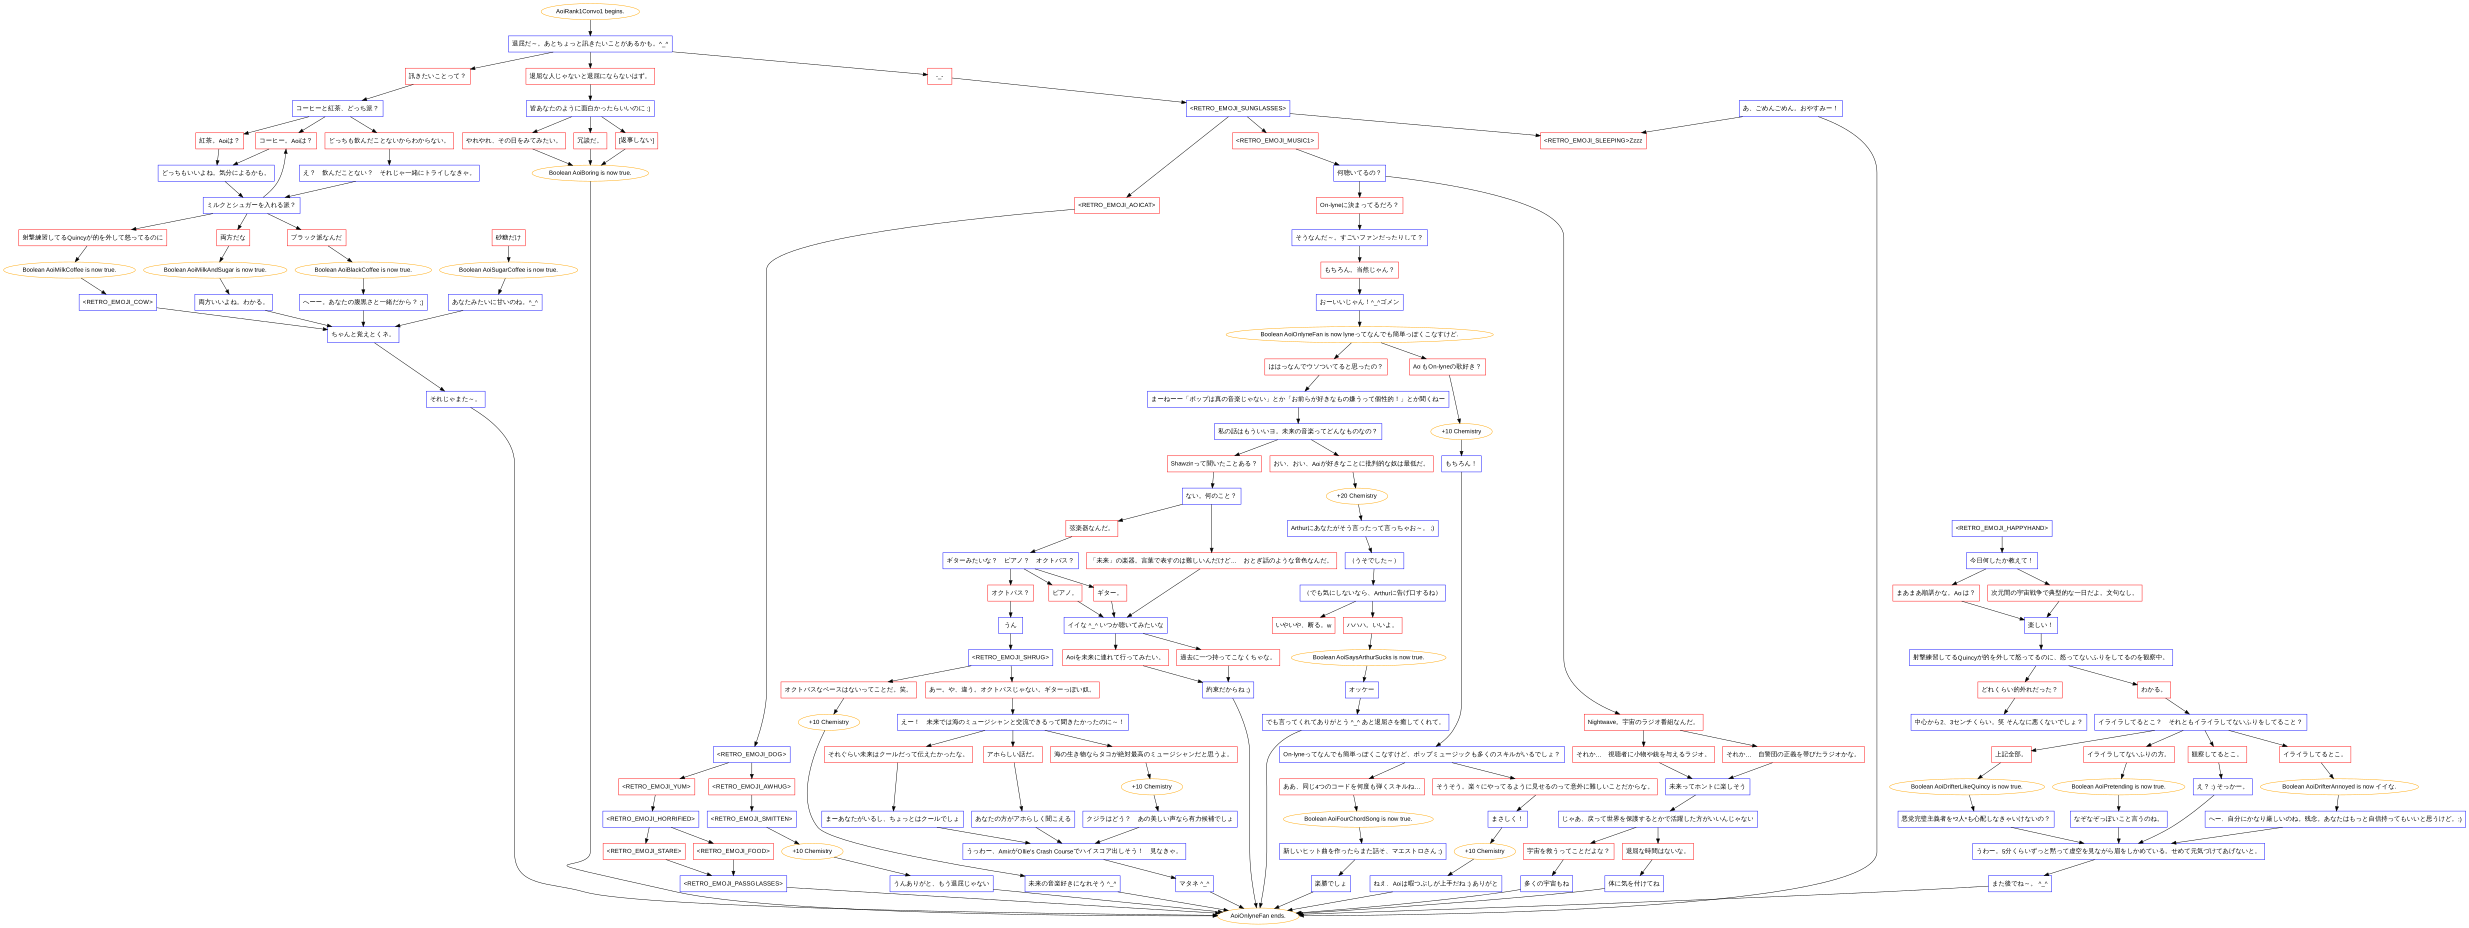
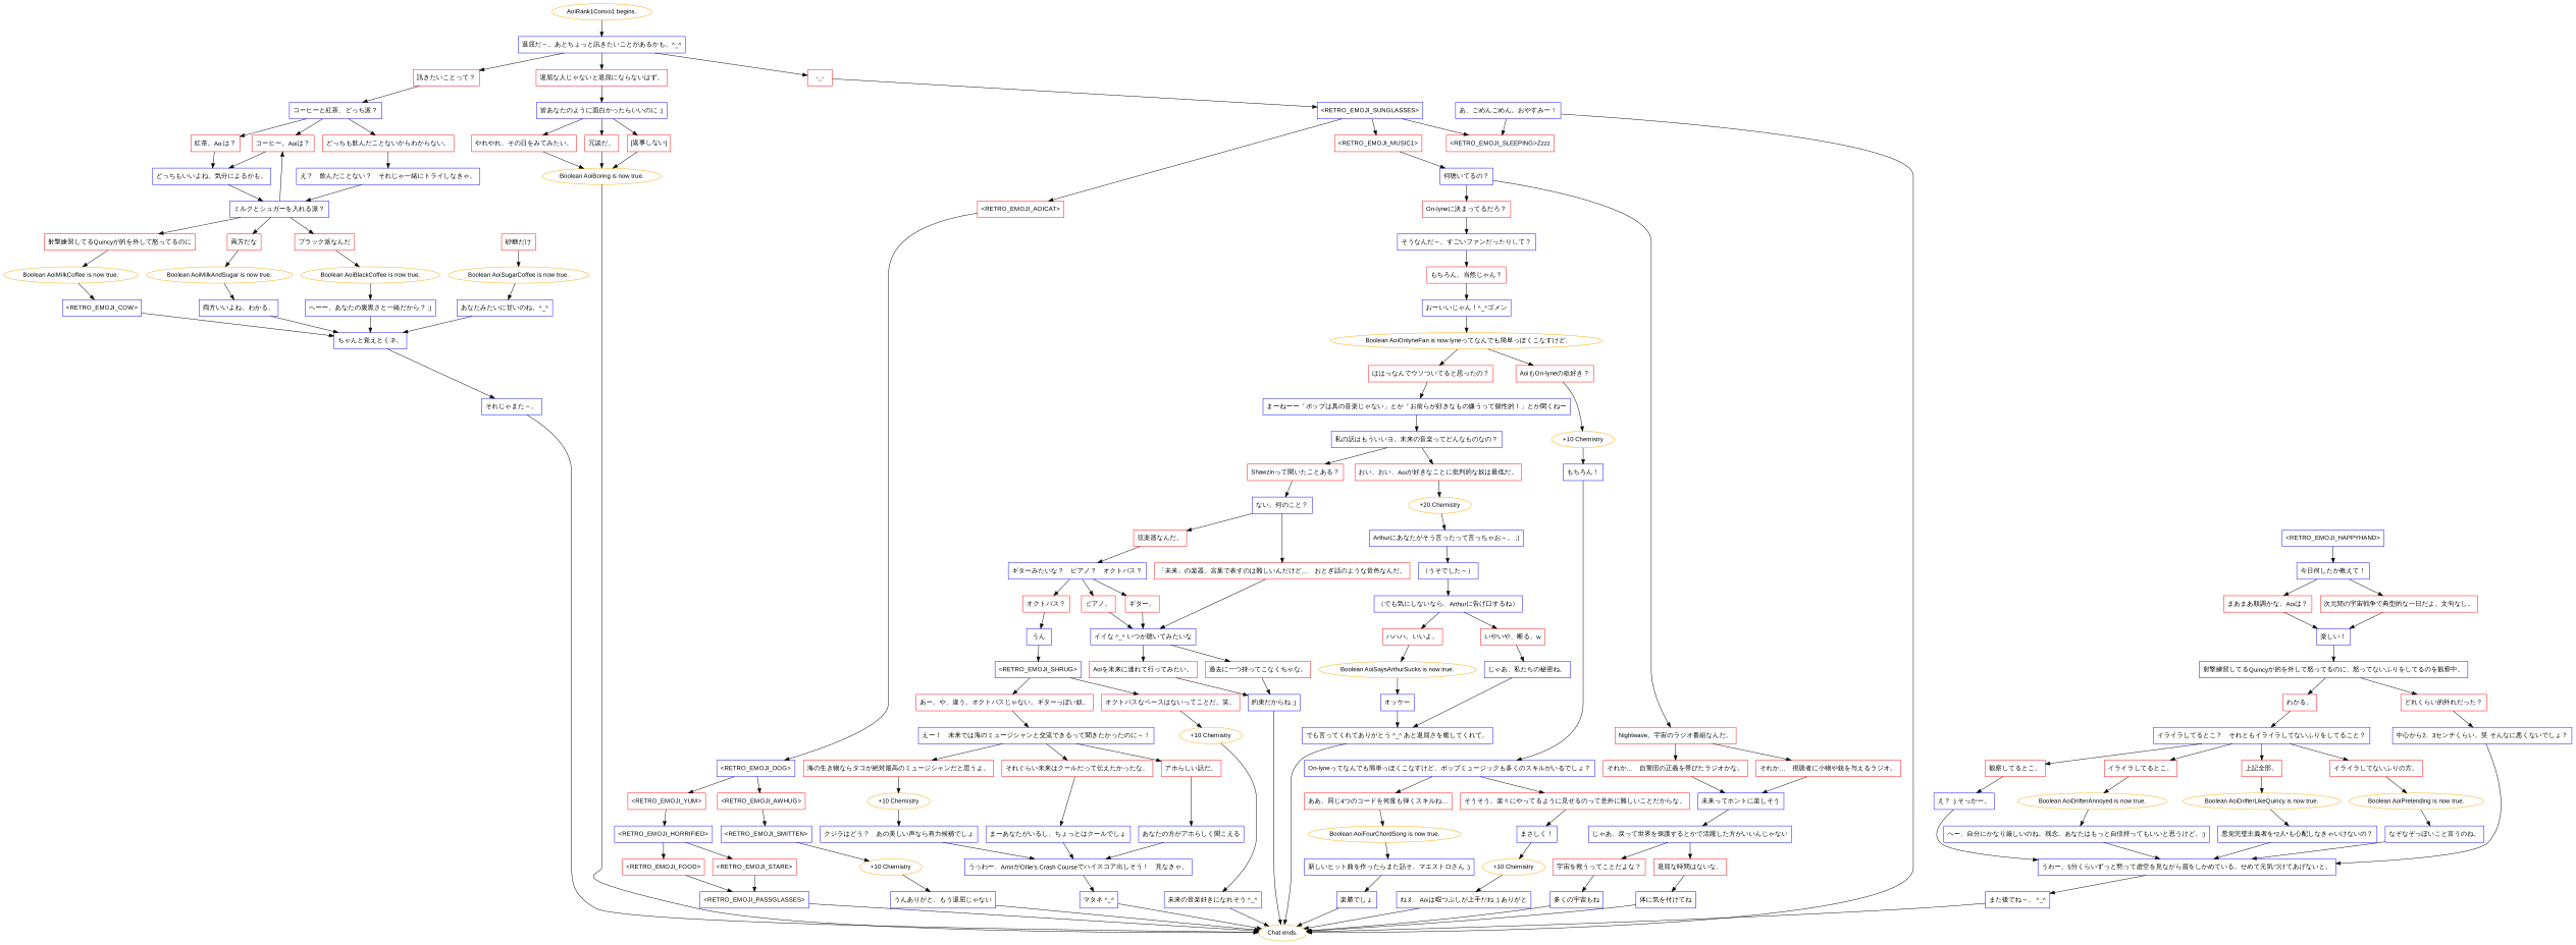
  digraph {
    fontname="Liberation Sans"
    node [color=blue fontname="Liberation Sans" shape=box]
    edge [fontname="Liberation Sans"]
    "AoiRank1Convo1 begins." [color=orange shape=""]
    n2 [label="退屈だ～。あとちょっと訊きたいことがあるかも。^_^"]
    n3 [color=red label="訊きたいことって？"]
    n4 [color=red label="退屈な人じゃないと退屈にならないはず。"]
    n5 [color=red label="-_-"]
    n6 [label="コーヒーと紅茶、どっち派？"]
    n7 [label="皆あなたのように面白かったらいいのに :)"]
    n8 [label="<RETRO_EMOJI_SUNGLASSES>"]
    n9 [color=red label="コーヒー。Aoiは？"]
    n10 [color=red label="紅茶。Aoiは？"]
    n11 [color=red label="どっちも飲んだことないからわからない。"]
    n12 [color=red label="やれやれ、その日をみてみたい。"]
    n13 [color=red label="冗談だ。"]
    n14 [color=red label="[返事しない]"]
    n15 [color=red label="<RETRO_EMOJI_AOICAT>"]
    n16 [color=red label="<RETRO_EMOJI_SLEEPING>Zzzz"]
    n17 [color=red label="<RETRO_EMOJI_MUSIC1>"]
    n18 [label="どっちもいいよね。気分によるかも。"]
    n19 [label="え？　飲んだことない？　それじゃ一緒にトライしなきゃ。"]
    n20 [color=orange label="Boolean AoiBoring is now true." shape=""]
    n21 [label="<RETRO_EMOJI_DOG>"]
    n22 [label="何聴いてるの？"]
    n23 [label="ミルクとシュガーを入れる派？"]
    n24 [label="<RETRO_EMOJI_HAPPYHAND>"]
    n25 [label="今日何したか教えて！"]
-   "Chat ends." [color=orange label="AoiOnlyneFan ends." shape=""]
+   "Chat ends." [color=orange shape=""]
    n27 [color=red label="<RETRO_EMOJI_YUM>"]
    n28 [color=red label="<RETRO_EMOJI_AWHUG>"]
    n29 [label="あ、ごめんごめん。おやすみー！"]
    n30 [color=red label="On-lyneに決まってるだろ？"]
    n31 [color=red label="Nightwave。宇宙のラジオ番組なんだ。"]
    n32 [color=red label="両方だな"]
    n33 [color=red label="ブラック派なんだ"]
    n34 [color=red label="射撃練習してるQuincyが的を外して怒ってるのに"]
    n35 [color=red label="次元間の宇宙戦争で典型的な一日だよ。文句なし。"]
    n36 [color=red label="まあまあ順調かな。Aoiは？"]
    n37 [label="<RETRO_EMOJI_HORRIFIED>"]
    n38 [label="<RETRO_EMOJI_SMITTEN>"]
    n39 [label="そうなんだ～。すごいファンだったりして？"]
    n40 [color=red label="それか…　自警団の正義を帯びたラジオかな。"]
    n41 [color=red label="それか…　視聴者に小物や銃を与えるラジオ。"]
    n42 [color=orange label="Boolean AoiMilkAndSugar is now true." shape=""]
    n43 [color=orange label="Boolean AoiBlackCoffee is now true." shape=""]
    n44 [color=red label="砂糖だけ"]
    n45 [color=orange label="Boolean AoiSugarCoffee is now true." shape=""]
    n46 [color=orange label="Boolean AoiMilkCoffee is now true." shape=""]
    n47 [label="楽しい！"]
    n48 [color=red label="<RETRO_EMOJI_FOOD>"]
    n49 [color=red label="<RETRO_EMOJI_STARE>"]
    n50 [color=orange label="+10 Chemistry" shape=""]
    n51 [color=red label="もちろん。当然じゃん？"]
    n52 [label="未来ってホントに楽しそう"]
    n53 [label="両方いいよね。わかる。"]
    n54 [label="へーー。あなたの腹黒さと一緒だから？ ;)"]
    n55 [label="あなたみたいに甘いのね。^_^"]
    n56 [label="<RETRO_EMOJI_COW>"]
    n57 [label="射撃練習してるQuincyが的を外して怒ってるのに、怒ってないふりをしてるのを観察中。"]
    n58 [label="<RETRO_EMOJI_PASSGLASSES>"]
    n59 [label="うんありがと、もう退屈じゃない"]
    n60 [label="おーいいじゃん！^_^ゴメン"]
    n61 [label="じゃあ、戻って世界を保護するとかで活躍した方がいいんじゃない"]
    n62 [label="ちゃんと覚えとくネ。"]
    n63 [color=red label="どれくらい的外れだった？"]
    n64 [color=red label="わかる。"]
    n65 [color=orange label="Boolean AoiOnlyneFan is now lyneってなんでも簡単っぽくこなすけど." shape=""]
    n66 [color=red label="宇宙を救うってことだよな？"]
    n67 [color=red label="退屈な時間はないな。"]
    n68 [label="それじゃまた～。"]
    n69 [label="中心から2、3センチくらい。笑 そんなに悪くないでしょ？"]
    n70 [label="イライラしてるとこ？　それともイライラしてないふりをしてること？"]
    n71 [color=red label="ははっなんでウソついてると思ったの？"]
    n72 [color=red label="AoiもOn-lyneの歌好き？"]
    n73 [label="多くの宇宙もね"]
    n74 [label="体に気を付けてね"]
    n75 [label="うわー。5分くらいずっと黙って虚空を見ながら眉をしかめている。せめて元気づけてあげないと。"]
    n76 [color=red label="上記全部。"]
    n77 [color=red label="イライラしてないふりの方。"]
    n78 [color=red label="観察してるとこ。"]
    n79 [color=red label="イライラしてるとこ。"]
    n80 [label="まーねーー「ポップは真の音楽じゃない」とか「お前らが好きなもの嫌うって個性的！」とか聞くねー"]
    n81 [color=orange label="+10 Chemistry" shape=""]
    n82 [label="また後でね～。 ^_^"]
    n83 [color=orange label="Boolean AoiDrifterLikeQuincy is now true." shape=""]
    n84 [color=orange label="Boolean AoiPretending is now true." shape=""]
    n85 [label="え？ :) そっかー。"]
-   n86 [color=orange label="Boolean AoiDrifterAnnoyed is now イイな." shape=""]
+   n86 [color=orange label="Boolean AoiDrifterAnnoyed is now true." shape=""]
    n87 [label="私の話はもういいヨ。未来の音楽ってどんなものなの？"]
    n88 [label="もちろん！"]
    n89 [label="悪党完璧主義者を*2人*も心配しなきゃいけないの？"]
    n90 [label="なぞなぞっぽいこと言うのね。"]
    n91 [label="へー、自分にかなり厳しいのね。残念。あなたはもっと自信持ってもいいと思うけど。:)"]
    n92 [color=red label="おい、おい、Aoiが好きなことに批判的な奴は最低だ。"]
    n93 [color=red label="Shawzinって聞いたことある？"]
    n94 [label="On-lyneってなんでも簡単っぽくこなすけど、ポップミュージックも多くのスキルがいるでしょ？"]
    n95 [color=orange label="+20 Chemistry" shape=""]
    n96 [label="ない。何のこと？"]
    n97 [color=red label="ああ、同じ4つのコードを何度も弾くスキルね…"]
    n98 [color=red label="そうそう。楽々にやってるように見せるのって意外に難しいことだからな。"]
    n99 [label="Arthurにあなたがそう言ったって言っちゃお～。 ;)"]
    n100 [color=red label="弦楽器なんだ。"]
    n101 [color=red label="「未来」の楽器。言葉で表すのは難しいんだけど…　おとぎ話のような音色なんだ。"]
    n102 [color=orange label="Boolean AoiFourChordSong is now true." shape=""]
    n103 [label="まさしく！"]
    n104 [label="（うそでした～）"]
    n105 [label="ギターみたいな？　ピアノ？　オクトバス？"]
    n106 [label="イイな ^_^ いつか聴いてみたいな"]
    n107 [label="新しいヒット曲を作ったらまた話そ、マエストロさん :)"]
    n108 [color=orange label="+10 Chemistry" shape=""]
    n109 [label="（でも気にしないなら、Arthurに告げ口するね）"]
    n110 [color=red label="オクトパス？"]
    n111 [color=red label="ギター。"]
    n112 [color=red label="ピアノ。"]
    n113 [color=red label="Aoiを未来に連れて行ってみたい。"]
    n114 [color=red label="過去に一つ持ってこなくちゃな。"]
    n115 [label="楽勝でしょ"]
    n116 [label="ねえ、Aoiは暇つぶしが上手だね :) ありがと"]
    n117 [color=red label="ハハハ。いいよ。"]
    n118 [color=red label="いやいや、断る。w"]
    n119 [label="うん"]
    n120 [label="約束だからね ;)"]
    n121 [color=orange label="Boolean AoiSaysArthurSucks is now true." shape=""]
+   n122 [label="じゃあ、私たちの秘密ね。"]
    n123 [label="<RETRO_EMOJI_SHRUG>"]
    n124 [label="オッケー"]
    n125 [label="でも言ってくれてありがとう ^_^ あと退屈さを癒してくれて。"]
    n126 [color=red label="あー。や、違う。オクトパスじゃない。ギターっぽい奴。"]
    n127 [color=red label="オクトパスなベースはないってことだ。笑。"]
    n128 [label="えー！　未来では海のミュージシャンと交流できるって聞きたかったのに～！"]
    n129 [color=orange label="+10 Chemistry" shape=""]
    n130 [color=red label="海の生き物ならタコが絶対最高のミュージシャンだと思うよ。"]
    n131 [color=red label="それぐらい未来はクールだって伝えたかったな。"]
    n132 [color=red label="アホらしい話だ。"]
    n133 [label="未来の音楽好きになれそう ^_^"]
    n134 [color=orange label="+10 Chemistry" shape=""]
    n135 [label="まーあなたがいるし、ちょっとはクールでしょ"]
    n136 [label="あなたの方がアホらしく聞こえる"]
    n137 [label="クジラはどう？　あの美しい声なら有力候補でしょ"]
    n138 [label="うっわー、AmirがOllie's Crash Courseでハイスコア出しそう！　見なきゃ。"]
    n139 [label="マタネ ^_^"]
    "AoiRank1Convo1 begins." -> n2
    n2 -> n3
    n2 -> n4
    n2 -> n5
    n3 -> n6
    n4 -> n7
    n5 -> n8
    n6 -> n9
    n6 -> n10
    n6 -> n11
    n7 -> n12
    n7 -> n13
    n7 -> n14
    n8 -> n15
    n8 -> n16
    n8 -> n17
    n9 -> n18
    n10 -> n18
    n11 -> n19
    n12 -> n20
    n13 -> n20
    n14 -> n20
    n15 -> n21
    n17 -> n22
    n18 -> n23
    n19 -> n23
    n20 -> "Chat ends."
    n21 -> n27
    n21 -> n28
    n22 -> n30
    n22 -> n31
    n23 -> n9
    n23 -> n32
    n23 -> n33
    n23 -> n34
    n24 -> n25
    n25 -> n35
    n25 -> n36
    n27 -> n37
    n28 -> n38
    n29 -> n16
    n29 -> "Chat ends."
    n30 -> n39
    n31 -> n40
    n31 -> n41
    n32 -> n42
    n33 -> n43
    n34 -> n46
    n35 -> n47
    n36 -> n47
    n37 -> n48
    n37 -> n49
    n38 -> n50
    n39 -> n51
    n40 -> n52
    n41 -> n52
    n42 -> n53
    n43 -> n54
    n44 -> n45
    n45 -> n55
    n46 -> n56
    n47 -> n57
    n48 -> n58
    n49 -> n58
    n50 -> n59
    n51 -> n60
    n52 -> n61
    n53 -> n62
    n54 -> n62
    n55 -> n62
    n56 -> n62
    n57 -> n63
    n57 -> n64
    n58 -> "Chat ends."
    n59 -> "Chat ends."
    n60 -> n65
    n61 -> n66
    n61 -> n67
    n62 -> n68
    n63 -> n69
    n64 -> n70
    n65 -> n71
    n65 -> n72
    n66 -> n73
    n67 -> n74
    n68 -> "Chat ends."
+   n69 -> n75
    n70 -> n76
    n70 -> n77
    n70 -> n78
    n70 -> n79
    n71 -> n80
    n72 -> n81
    n73 -> "Chat ends."
    n74 -> "Chat ends."
    n75 -> n82
    n76 -> n83
    n77 -> n84
    n78 -> n85
    n79 -> n86
    n80 -> n87
    n81 -> n88
    n82 -> "Chat ends."
    n83 -> n89
    n84 -> n90
    n85 -> n75
    n86 -> n91
    n87 -> n92
    n87 -> n93
    n88 -> n94
    n89 -> n75
    n90 -> n75
    n91 -> n75
    n92 -> n95
    n93 -> n96
    n94 -> n97
    n94 -> n98
    n95 -> n99
    n96 -> n100
    n96 -> n101
    n97 -> n102
    n98 -> n103
    n99 -> n104
    n100 -> n105
    n101 -> n106
    n102 -> n107
    n103 -> n108
    n104 -> n109
    n105 -> n110
    n105 -> n111
    n105 -> n112
    n106 -> n113
    n106 -> n114
    n107 -> n115
    n108 -> n116
    n109 -> n117
    n109 -> n118
    n110 -> n119
    n111 -> n106
    n112 -> n106
    n113 -> n120
    n114 -> n120
    n115 -> "Chat ends."
    n116 -> "Chat ends."
    n117 -> n121
+   n118 -> n122
    n119 -> n123
    n120 -> "Chat ends."
    n121 -> n124
+   n122 -> n125
    n123 -> n126
    n123 -> n127
    n124 -> n125
    n125 -> "Chat ends."
    n126 -> n128
    n127 -> n129
    n128 -> n130
    n128 -> n131
    n128 -> n132
    n129 -> n133
    n130 -> n134
    n131 -> n135
    n132 -> n136
    n133 -> "Chat ends."
    n134 -> n137
    n135 -> n138
    n136 -> n138
    n137 -> n138
    n138 -> n139
    n139 -> "Chat ends."
  }
